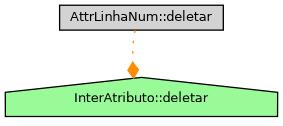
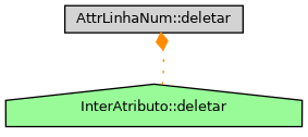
  digraph {
    rankdir=TB
    node [color=black fontname=Helvetica fontsize=10 style=filled]
    n1 [fillcolor=lightgrey fontcolor=black height=0.2 label="AttrLinhaNum::deletar" shape=box width=0.4]
    n2 [fillcolor=palegreen height=0.2 label="InterAtributo::deletar" shape=house width=0.4]
-   n1 -> n2 [color=darkorange fontname=Helvetica fontsize=10 labelfontname=Helvetica labelfontsize=10 style=dotted arrowhead=diamond]
+   n2 -> n1 [color=darkorange fontname=Helvetica fontsize=10 labelfontname=Helvetica labelfontsize=10 style=dotted arrowhead=diamond]
  }
